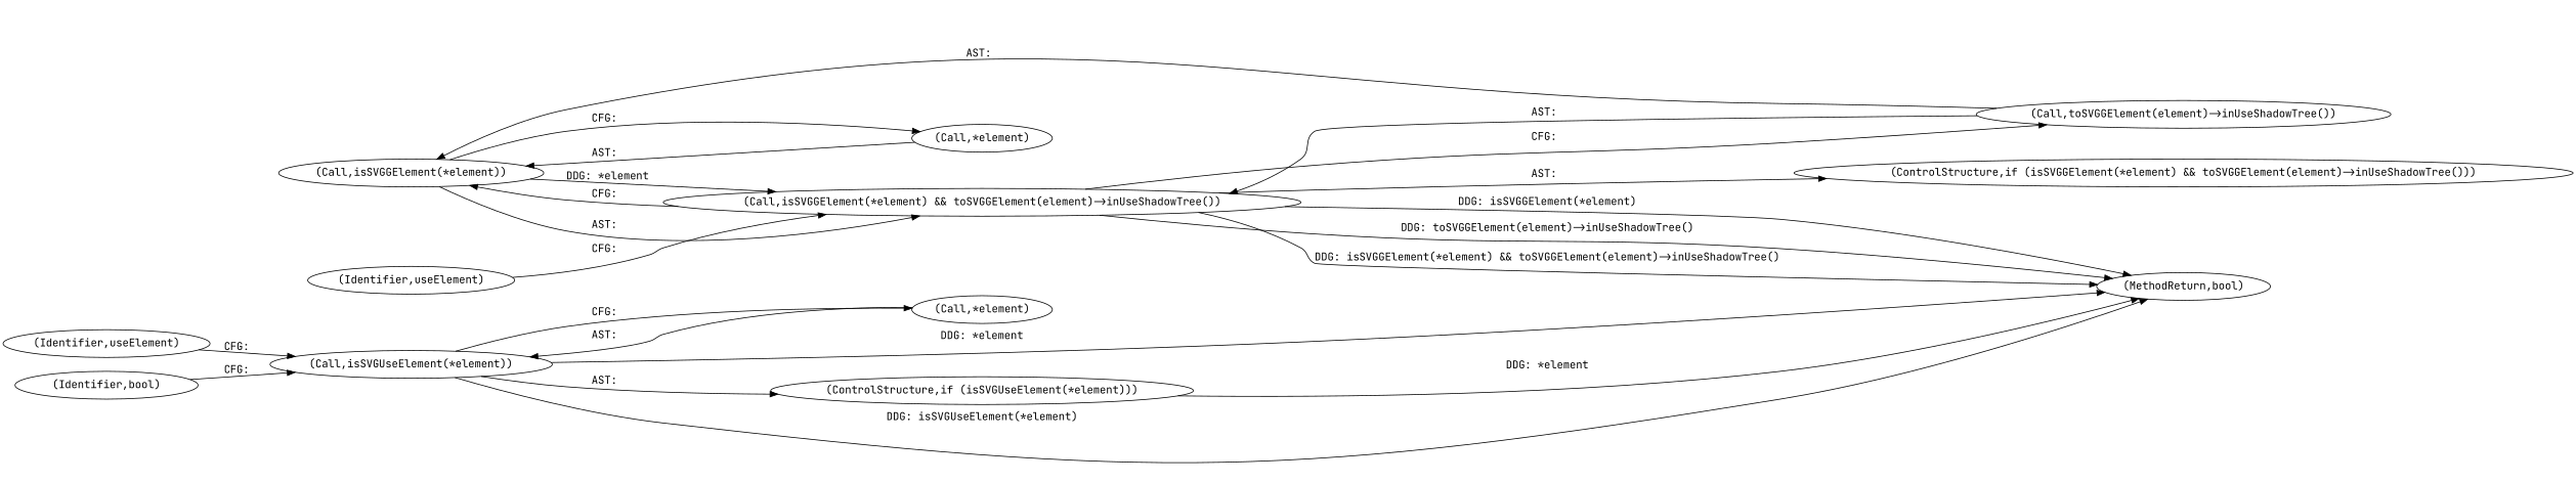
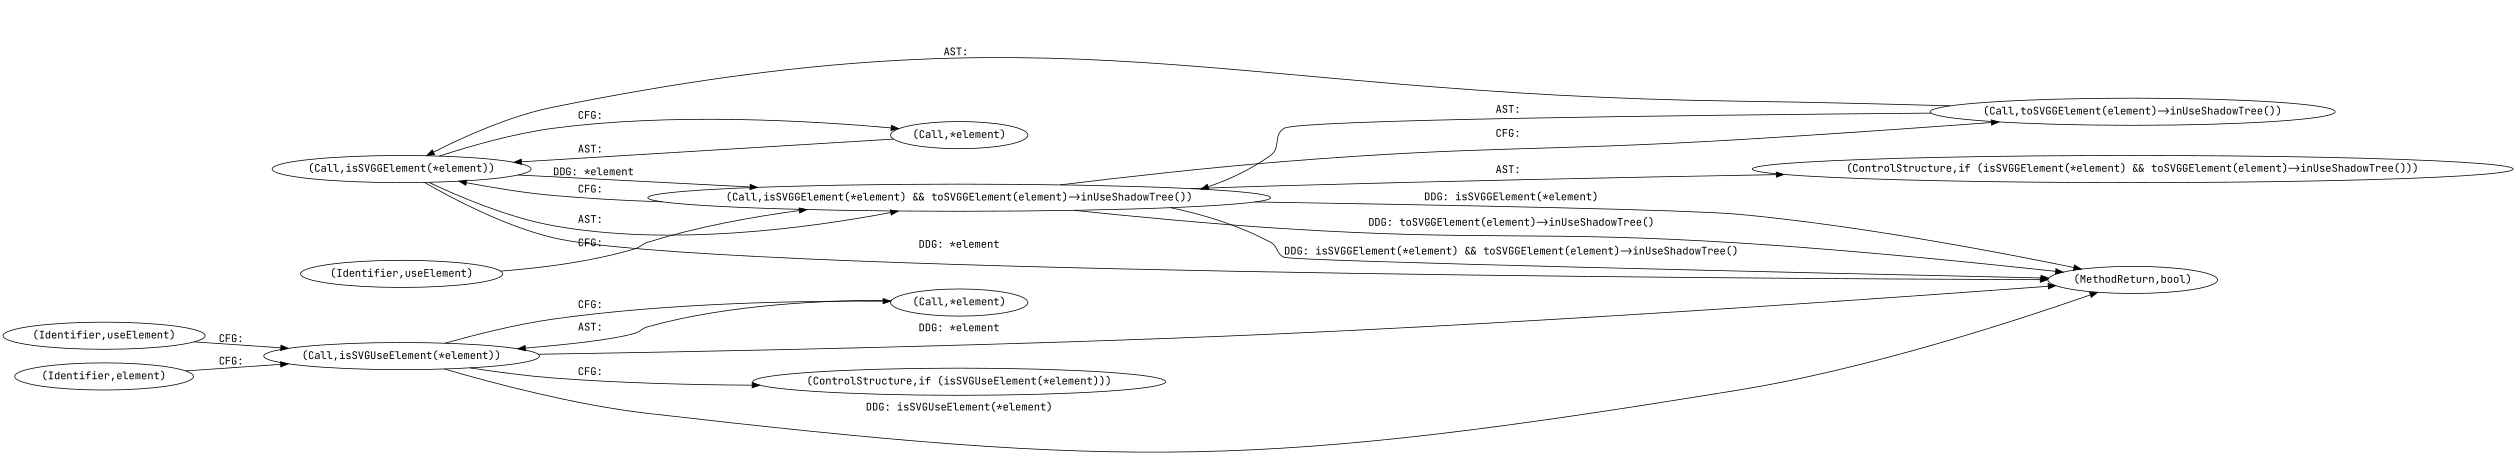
  digraph {
    fontname="JetBrains Mono"
    rankdir=LR
    node [fontname="JetBrains Mono"]
    edge [fontname="JetBrains Mono"]
    n1 [label="(Call,isSVGGElement(*element))"]
    n2 [label="(Call,isSVGGElement(*element) && toSVGGElement(element)->inUseShadowTree())"]
    n3 [label="(Call,*element)"]
    n4 [label="(MethodReturn,bool)"]
    n5 [label="(ControlStructure,if (isSVGGElement(*element) && toSVGGElement(element)->inUseShadowTree()))"]
    n6 [label="(Call,toSVGGElement(element)->inUseShadowTree())"]
    n7 [label="(Call,isSVGUseElement(*element))"]
    n8 [label="(ControlStructure,if (isSVGUseElement(*element)))"]
    n9 [label="(Call,*element)"]
    n10 [label="(Identifier,useElement)"]
    n11 [label="(Identifier,useElement)"]
-   n12 [label="(Identifier,bool)"]
+   n12 [label="(Identifier,element)"]
    n1 -> n2 [label="AST: "]
    n1 -> n2 [label="DDG: *element"]
    n1 -> n3 [label="CFG: "]
-   n8 -> n4 [label="DDG: *element"]
+   n1 -> n4 [label="DDG: *element"]
    n2 -> n1 [label="CFG: "]
    n2 -> n4 [label="DDG: isSVGGElement(*element)"]
    n2 -> n4 [label="DDG: toSVGGElement(element)->inUseShadowTree()"]
    n2 -> n4 [label="DDG: isSVGGElement(*element) && toSVGGElement(element)->inUseShadowTree()"]
    n2 -> n5 [label="AST: "]
    n2 -> n6 [label="CFG: "]
    n3 -> n1 [label="AST: "]
    n6 -> n1 [label="AST: "]
    n6 -> n2 [label="AST: "]
    n7 -> n4 [label="DDG: isSVGUseElement(*element)"]
    n7 -> n4 [label="DDG: *element"]
-   n7 -> n8 [label="AST: "]
+   n7 -> n8 [label="CFG: "]
    n7 -> n9 [label="CFG: "]
    n9 -> n7 [label="AST: "]
    n10 -> n7 [label="CFG: "]
    n11 -> n2 [label="CFG: "]
    n12 -> n7 [label="CFG: "]
  }
